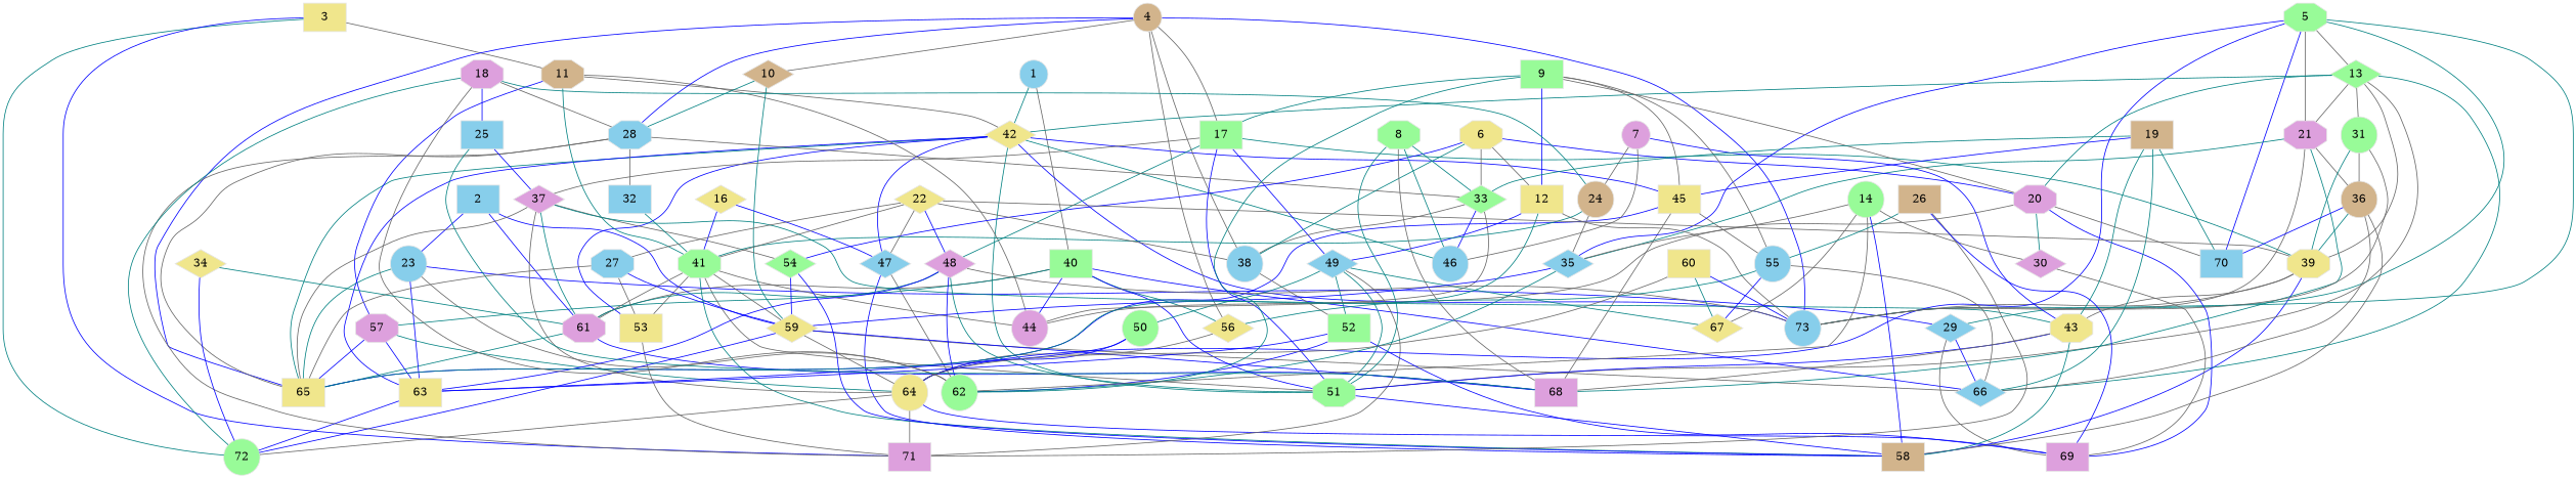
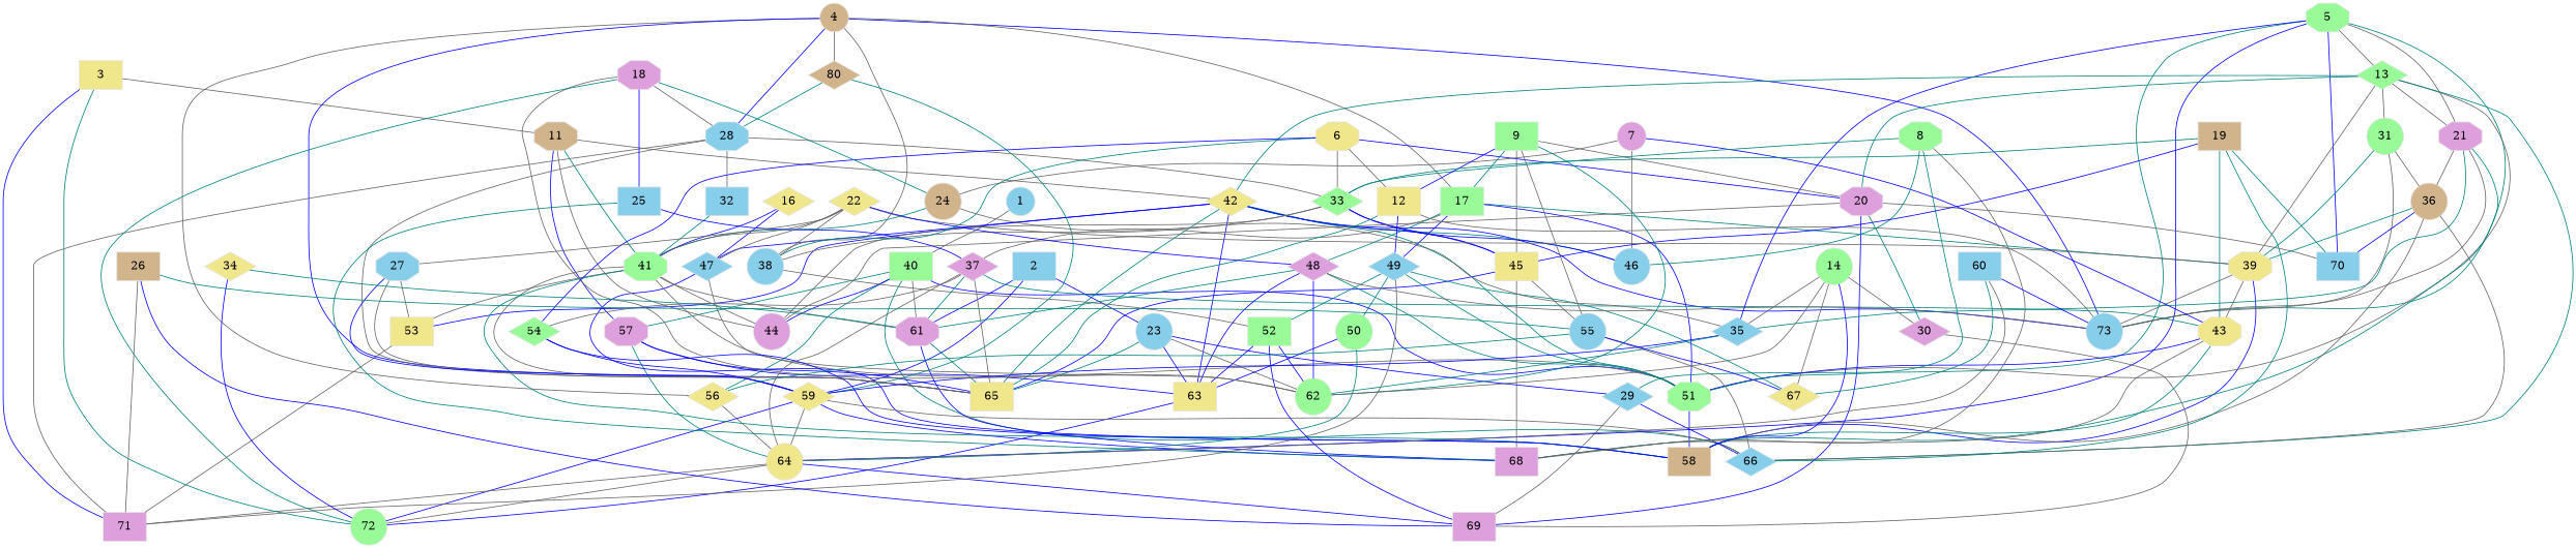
  graph {
    node [color=gray90 fillcolor=skyblue shape=box style=filled]
    edge [color=gray40 weight=1.0]
    1 [shape=circle]
    40 [fillcolor=palegreen]
    42 [fillcolor=khaki shape=diamond]
    61 [fillcolor=plum shape=octagon]
    56 [fillcolor=khaki shape=diamond]
    51 [fillcolor=palegreen shape=octagon]
    44 [fillcolor=plum shape=circle]
    57 [fillcolor=plum shape=octagon]
    66 [shape=diamond]
    65 [fillcolor=khaki]
    73 [shape=circle]
    46 [shape=circle]
    45 [fillcolor=khaki]
    47 [shape=diamond]
    63 [fillcolor=khaki]
    53 [fillcolor=khaki]
    23 [shape=circle]
    2
    59 [fillcolor=khaki shape=diamond]
    29 [shape=diamond]
    62 [fillcolor=palegreen shape=circle]
    72 [fillcolor=palegreen shape=circle]
    64 [fillcolor=khaki shape=circle]
    68 [fillcolor=plum]
    3 [fillcolor=khaki]
    11 [fillcolor=tan shape=octagon]
    71 [fillcolor=plum]
    41 [fillcolor=palegreen shape=octagon]
    4 [fillcolor=tan shape=circle]
-   10 [fillcolor=tan shape=diamond]
+   10 [fillcolor=tan shape=diamond label=80]
    17 [fillcolor=palegreen]
    28 [shape=octagon]
    38 [shape=circle]
    49 [shape=diamond]
    39 [fillcolor=khaki shape=octagon]
    37 [fillcolor=plum shape=diamond]
    48 [fillcolor=plum shape=diamond]
    33 [fillcolor=palegreen shape=diamond]
    32
    52 [fillcolor=palegreen]
    5 [fillcolor=palegreen shape=octagon]
    13 [fillcolor=palegreen shape=diamond]
    21 [fillcolor=plum shape=octagon]
    35 [shape=diamond]
    70
    20 [fillcolor=plum shape=octagon]
    31 [fillcolor=palegreen shape=circle]
    36 [fillcolor=tan shape=circle]
    69 [fillcolor=plum]
    6 [fillcolor=khaki shape=octagon]
    12 [fillcolor=khaki]
    54 [fillcolor=palegreen shape=diamond]
    30 [fillcolor=plum shape=diamond]
    58 [fillcolor=tan]
    7 [fillcolor=plum shape=circle]
    24 [fillcolor=tan shape=circle]
    43 [fillcolor=khaki shape=octagon]
    8 [fillcolor=palegreen shape=octagon]
    9 [fillcolor=palegreen]
    55 [shape=circle]
    67 [fillcolor=khaki shape=diamond]
    50 [fillcolor=palegreen shape=circle]
    14 [fillcolor=palegreen shape=circle]
    16 [fillcolor=khaki shape=diamond]
    18 [fillcolor=plum shape=octagon]
    25
    19 [fillcolor=tan]
    22 [fillcolor=khaki shape=diamond]
    27 [shape=octagon]
    26 [fillcolor=tan]
    34 [fillcolor=khaki shape=diamond]
-   60 [fillcolor=khaki]
+   60
    1 -- 40
-   1 -- 42 [color=teal]
    40 -- 61
    40 -- 56 [color=teal]
    40 -- 51 [color=blue]
    40 -- 44 [color=blue]
    40 -- 57 [color=teal]
-   40 -- 66 [color=blue]
+   40 -- 66 [color=teal]
    42 -- 51 [color=teal]
    42 -- 65 [color=teal]
    42 -- 73 [color=blue]
    42 -- 46 [color=teal]
    42 -- 45 [color=blue]
    42 -- 47 [color=blue]
    42 -- 63 [color=blue]
    42 -- 53 [color=blue]
    61 -- 65 [color=teal]
    61 -- 68 [color=blue]
    56 -- 64
    51 -- 58 [color=blue]
    57 -- 65 [color=blue]
    57 -- 63 [color=blue]
    57 -- 64 [color=teal]
    45 -- 65 [color=blue]
    45 -- 68
    45 -- 55
    47 -- 62
    47 -- 58 [color=blue]
    63 -- 72 [color=blue]
    53 -- 71
    23 -- 65 [color=teal]
    23 -- 63 [color=blue]
    23 -- 29 [color=blue]
    23 -- 62 [weight=2.0]
    2 -- 61 [color=blue]
    2 -- 23 [color=blue]
    2 -- 59 [color=blue]
    59 -- 66
    59 -- 72 [color=blue]
    59 -- 64 [weight=2.0]
    59 -- 68 [color=blue]
    29 -- 66 [color=blue weight=2.0]
    29 -- 69
    64 -- 72
    64 -- 71 [weight=2.0]
    64 -- 69 [color=blue]
    3 -- 72 [color=teal]
    3 -- 11 [weight=2.0]
    3 -- 71 [color=blue]
    11 -- 42
    11 -- 44
    11 -- 57 [color=blue]
    11 -- 41 [color=teal]
    41 -- 61
    41 -- 51
    41 -- 44
    41 -- 53
    41 -- 59
    41 -- 58 [color=teal]
    4 -- 56
    4 -- 65 [color=blue]
    4 -- 73 [color=blue]
    4 -- 10
    4 -- 17
    4 -- 28 [color=blue]
    4 -- 38
    10 -- 59 [color=teal]
    10 -- 28 [color=teal]
    17 -- 51 [color=blue]
    17 -- 49 [color=blue]
    17 -- 39 [color=teal]
    17 -- 37
    17 -- 48 [color=teal]
    28 -- 65
    28 -- 71
    28 -- 33
    28 -- 32
    38 -- 52
    49 -- 51 [color=teal]
    49 -- 71
    49 -- 52 [color=teal]
    49 -- 67 [color=teal]
    49 -- 50 [color=teal]
    39 -- 73
    39 -- 58 [color=blue weight=2.0]
    39 -- 43
    37 -- 61 [color=teal]
    37 -- 65
    37 -- 64
    37 -- 54
    37 -- 43 [color=teal]
    48 -- 61 [color=teal]
    48 -- 51 [color=teal]
    48 -- 73
    48 -- 63 [color=blue]
    48 -- 62 [color=blue weight=2.0]
    33 -- 44
    33 -- 46 [color=blue]
+   33 -- 45 [color=blue]
    33 -- 38
    32 -- 41 [color=teal]
    52 -- 63 [color=blue]
    52 -- 62 [color=blue]
    52 -- 69 [color=blue]
    5 -- 73 [color=teal]
    5 -- 29 [color=teal]
    5 -- 64 [color=blue]
    5 -- 13
    5 -- 21
    5 -- 35 [color=blue]
    5 -- 70 [color=blue]
    13 -- 42 [color=teal]
    13 -- 51
    13 -- 66 [color=teal]
    13 -- 39
    13 -- 21
    13 -- 20 [color=teal]
    13 -- 31
    21 -- 73
    21 -- 68 [color=teal]
    21 -- 35 [color=teal]
    21 -- 36
    35 -- 59 [color=blue]
    35 -- 62 [color=teal]
    20 -- 44
    20 -- 70
    20 -- 69 [color=blue]
    20 -- 30 [color=teal]
    31 -- 73
    31 -- 39 [color=teal]
    31 -- 36
    36 -- 66
    36 -- 39 [color=teal]
    36 -- 70 [color=blue]
    36 -- 58
    6 -- 38 [color=teal]
    6 -- 33
    6 -- 20 [color=blue]
    6 -- 12
    6 -- 54 [color=blue]
    12 -- 65 [color=teal]
    12 -- 73
    12 -- 49 [color=blue]
    54 -- 59 [color=blue]
    54 -- 58 [color=blue]
    30 -- 69
    7 -- 46
    7 -- 24
    7 -- 43 [color=blue]
    24 -- 41 [color=teal]
    24 -- 35
    43 -- 51 [color=blue]
    43 -- 68
    43 -- 58 [color=teal]
    8 -- 51 [color=teal]
    8 -- 46 [color=teal]
    8 -- 68
    8 -- 33 [color=teal]
    9 -- 45
    9 -- 62 [color=teal]
    9 -- 17 [color=teal weight=2.0]
    9 -- 20
    9 -- 12 [color=blue]
    9 -- 55
    55 -- 56 [color=teal]
    55 -- 66
    55 -- 67 [color=blue]
    50 -- 63 [color=blue]
-   50 -- 64 [color=blue]
+   50 -- 64 [color=teal]
    14 -- 62
    14 -- 35
    14 -- 30
    14 -- 58 [color=blue]
    14 -- 67
    16 -- 47 [color=blue]
    16 -- 41 [color=blue]
    18 -- 62
    18 -- 72 [color=teal]
    18 -- 28
    18 -- 24 [color=teal]
    18 -- 25 [color=blue]
    25 -- 68 [color=teal]
    25 -- 37 [color=blue]
    19 -- 66 [color=teal]
    19 -- 45 [color=blue]
    19 -- 33 [color=teal]
    19 -- 70 [color=teal]
    19 -- 43 [color=teal]
    22 -- 47
    22 -- 41
    22 -- 38
    22 -- 39
    22 -- 48 [color=blue]
    22 -- 27
    27 -- 65
    27 -- 53
    27 -- 59 [color=blue]
    26 -- 71
    26 -- 69 [color=blue]
    26 -- 55 [color=teal]
    34 -- 61 [color=teal]
    34 -- 72 [color=blue]
    60 -- 73 [color=blue]
    60 -- 64
    60 -- 67 [color=teal]
  }
